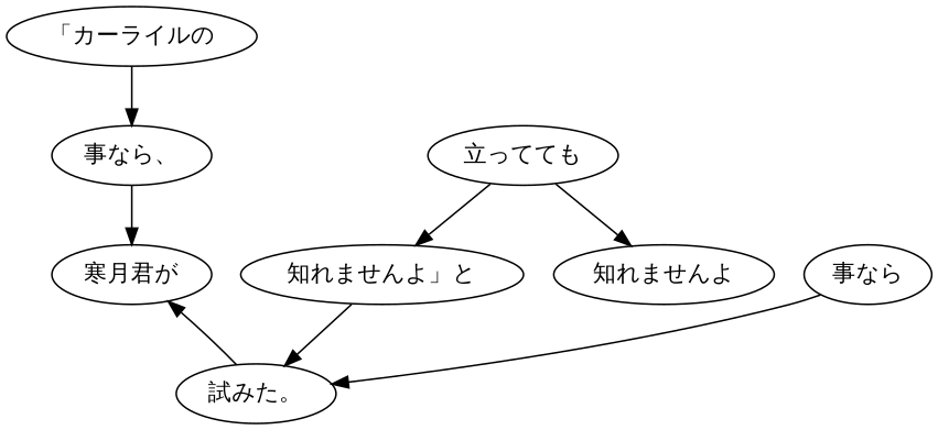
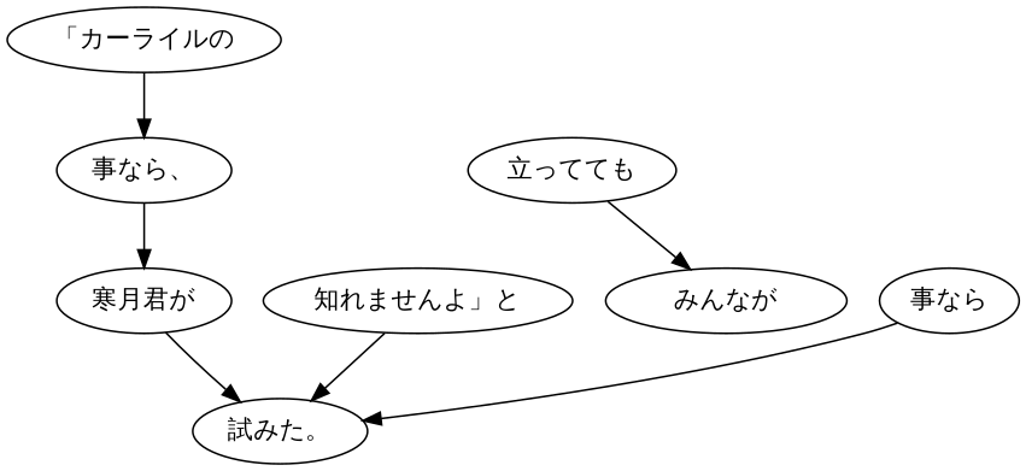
  digraph {
    fontname="DejaVu Sans"
    node [fontname="DejaVu Sans"]
    edge [fontname="DejaVu Sans"]
    n1 [label="「カーライルの"]
    n2 [label="事なら、"]
    n3 [label="寒月君が"]
    n4 [label="知れませんよ」と"]
    n5 [label="試みた。"]
-   n6 [label="知れませんよ"]
+   n6 [label="みんなが"]
    n7 [label="立ってても"]
    n8 [label="事なら"]
    n1 -> n2
    n2 -> n3
-   n5 -> n3
+   n3 -> n5
    n4 -> n5
-   n7 -> n4
    n7 -> n6
    n8 -> n5
  }
